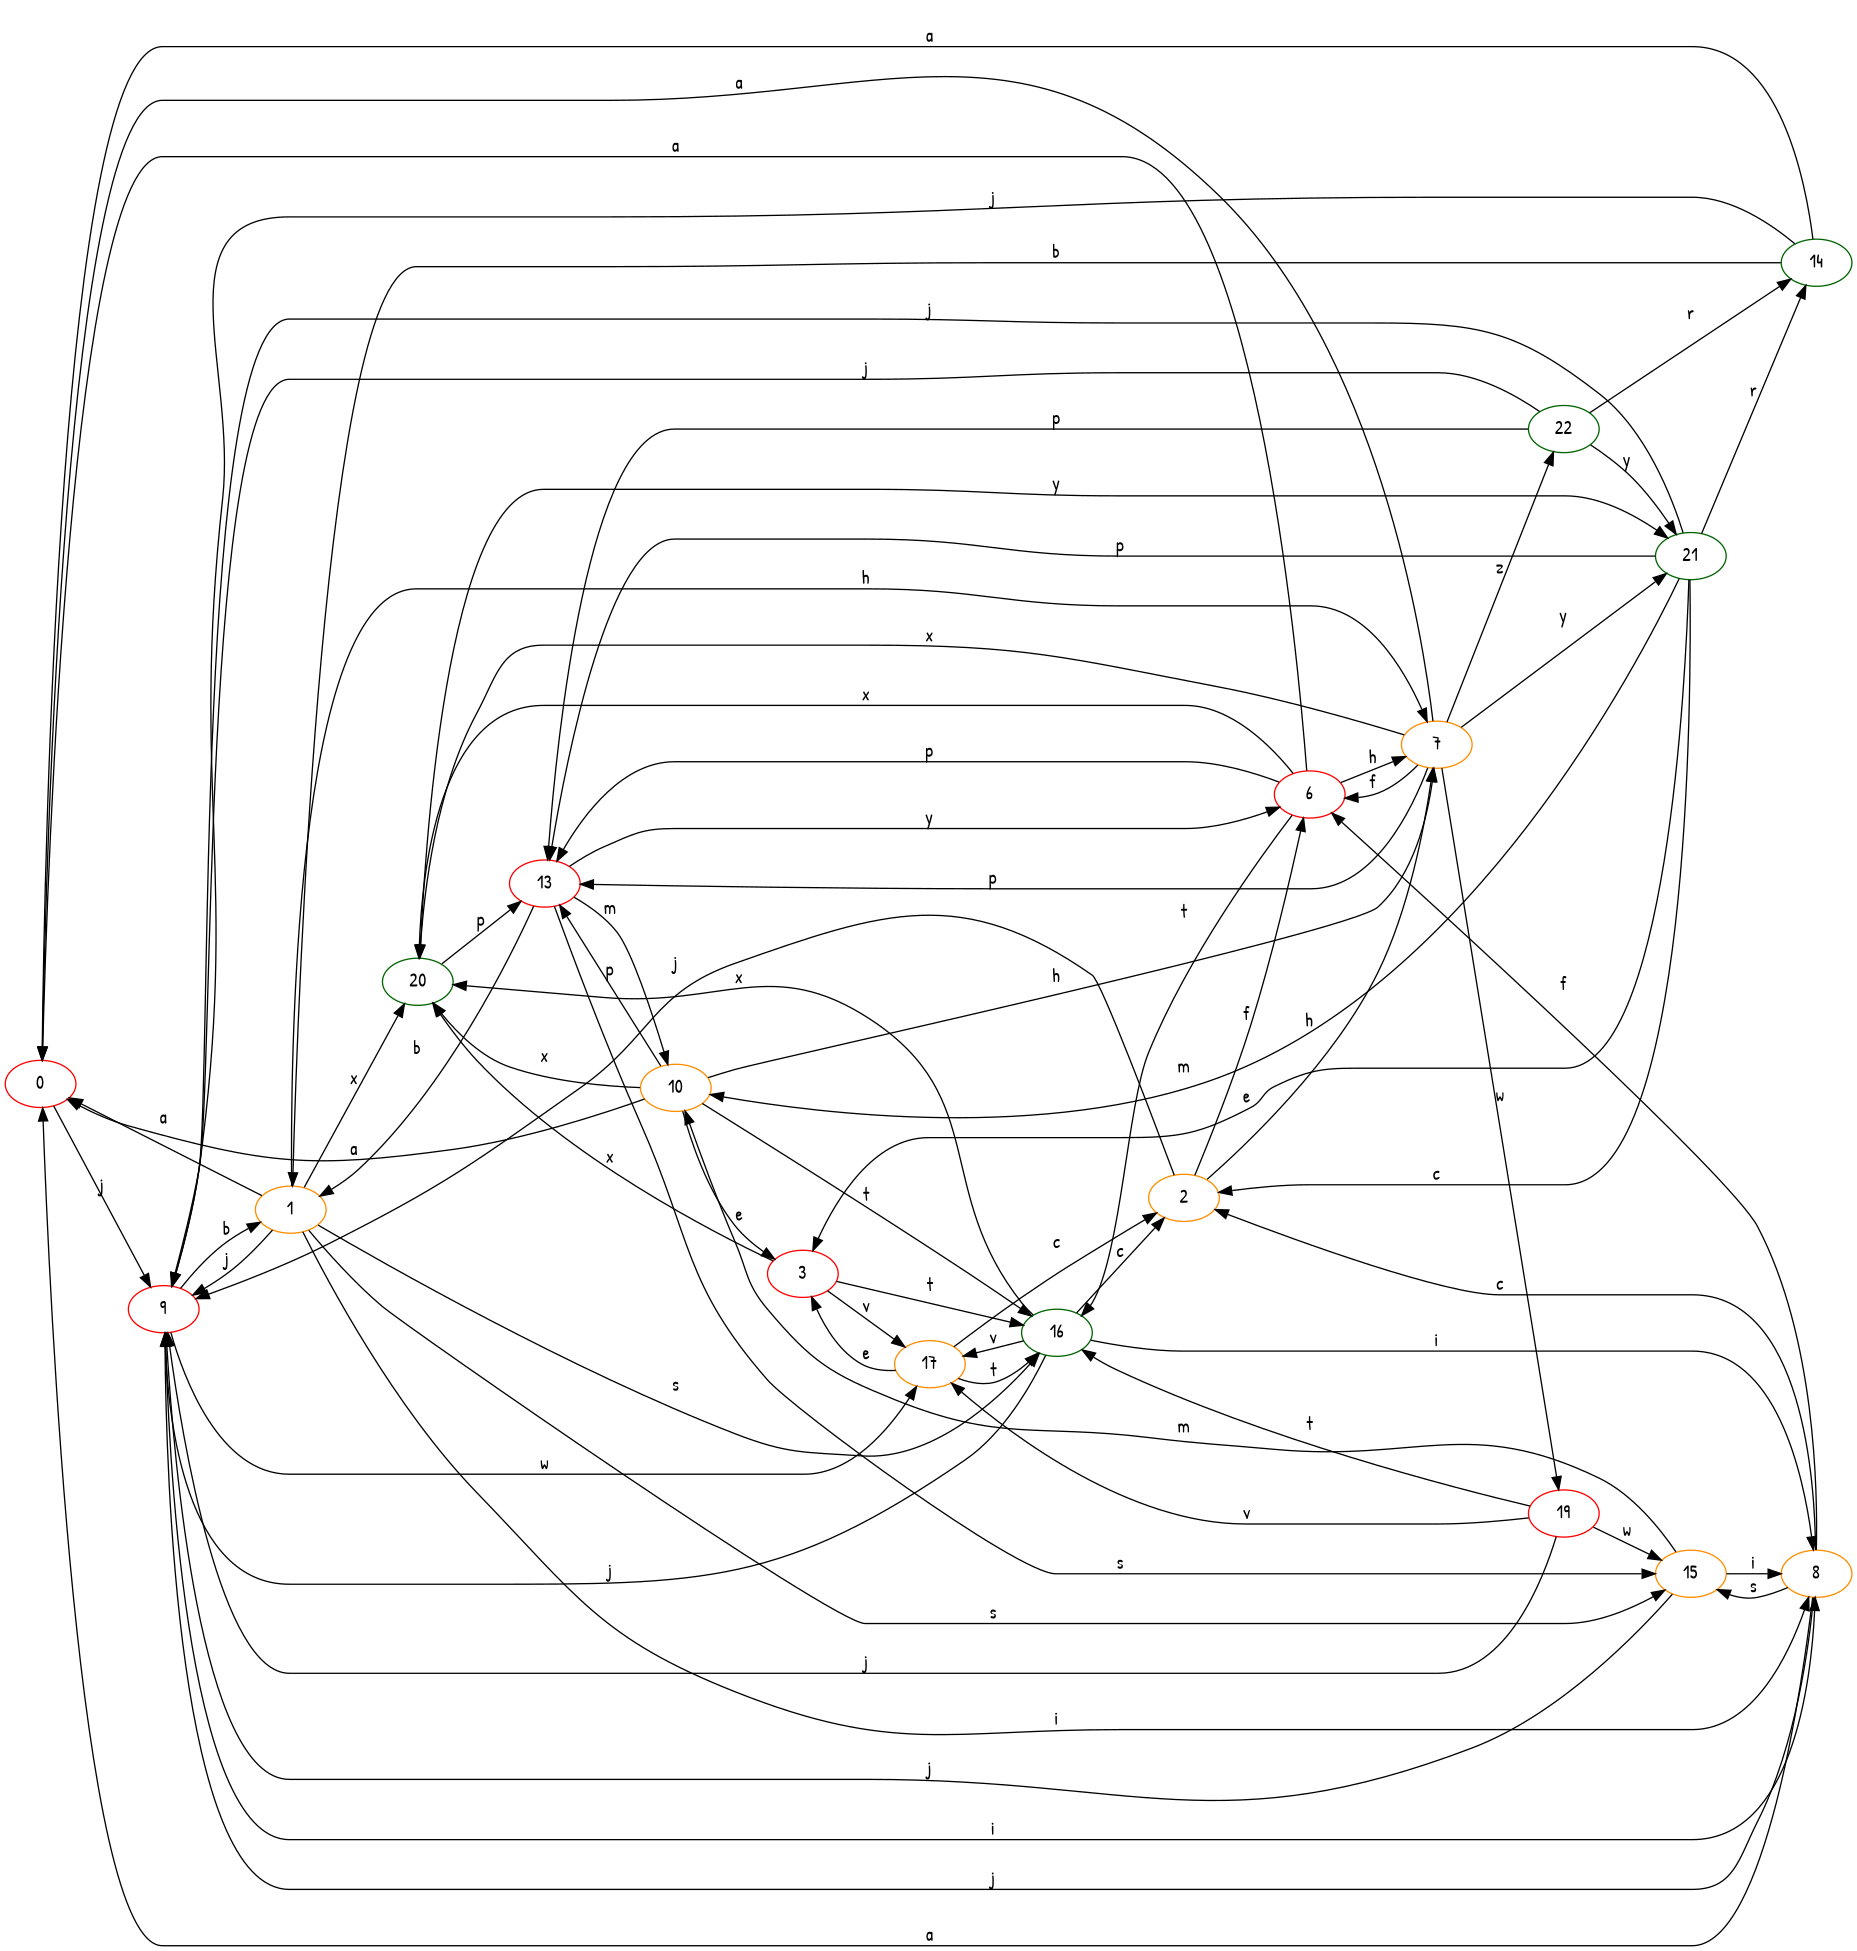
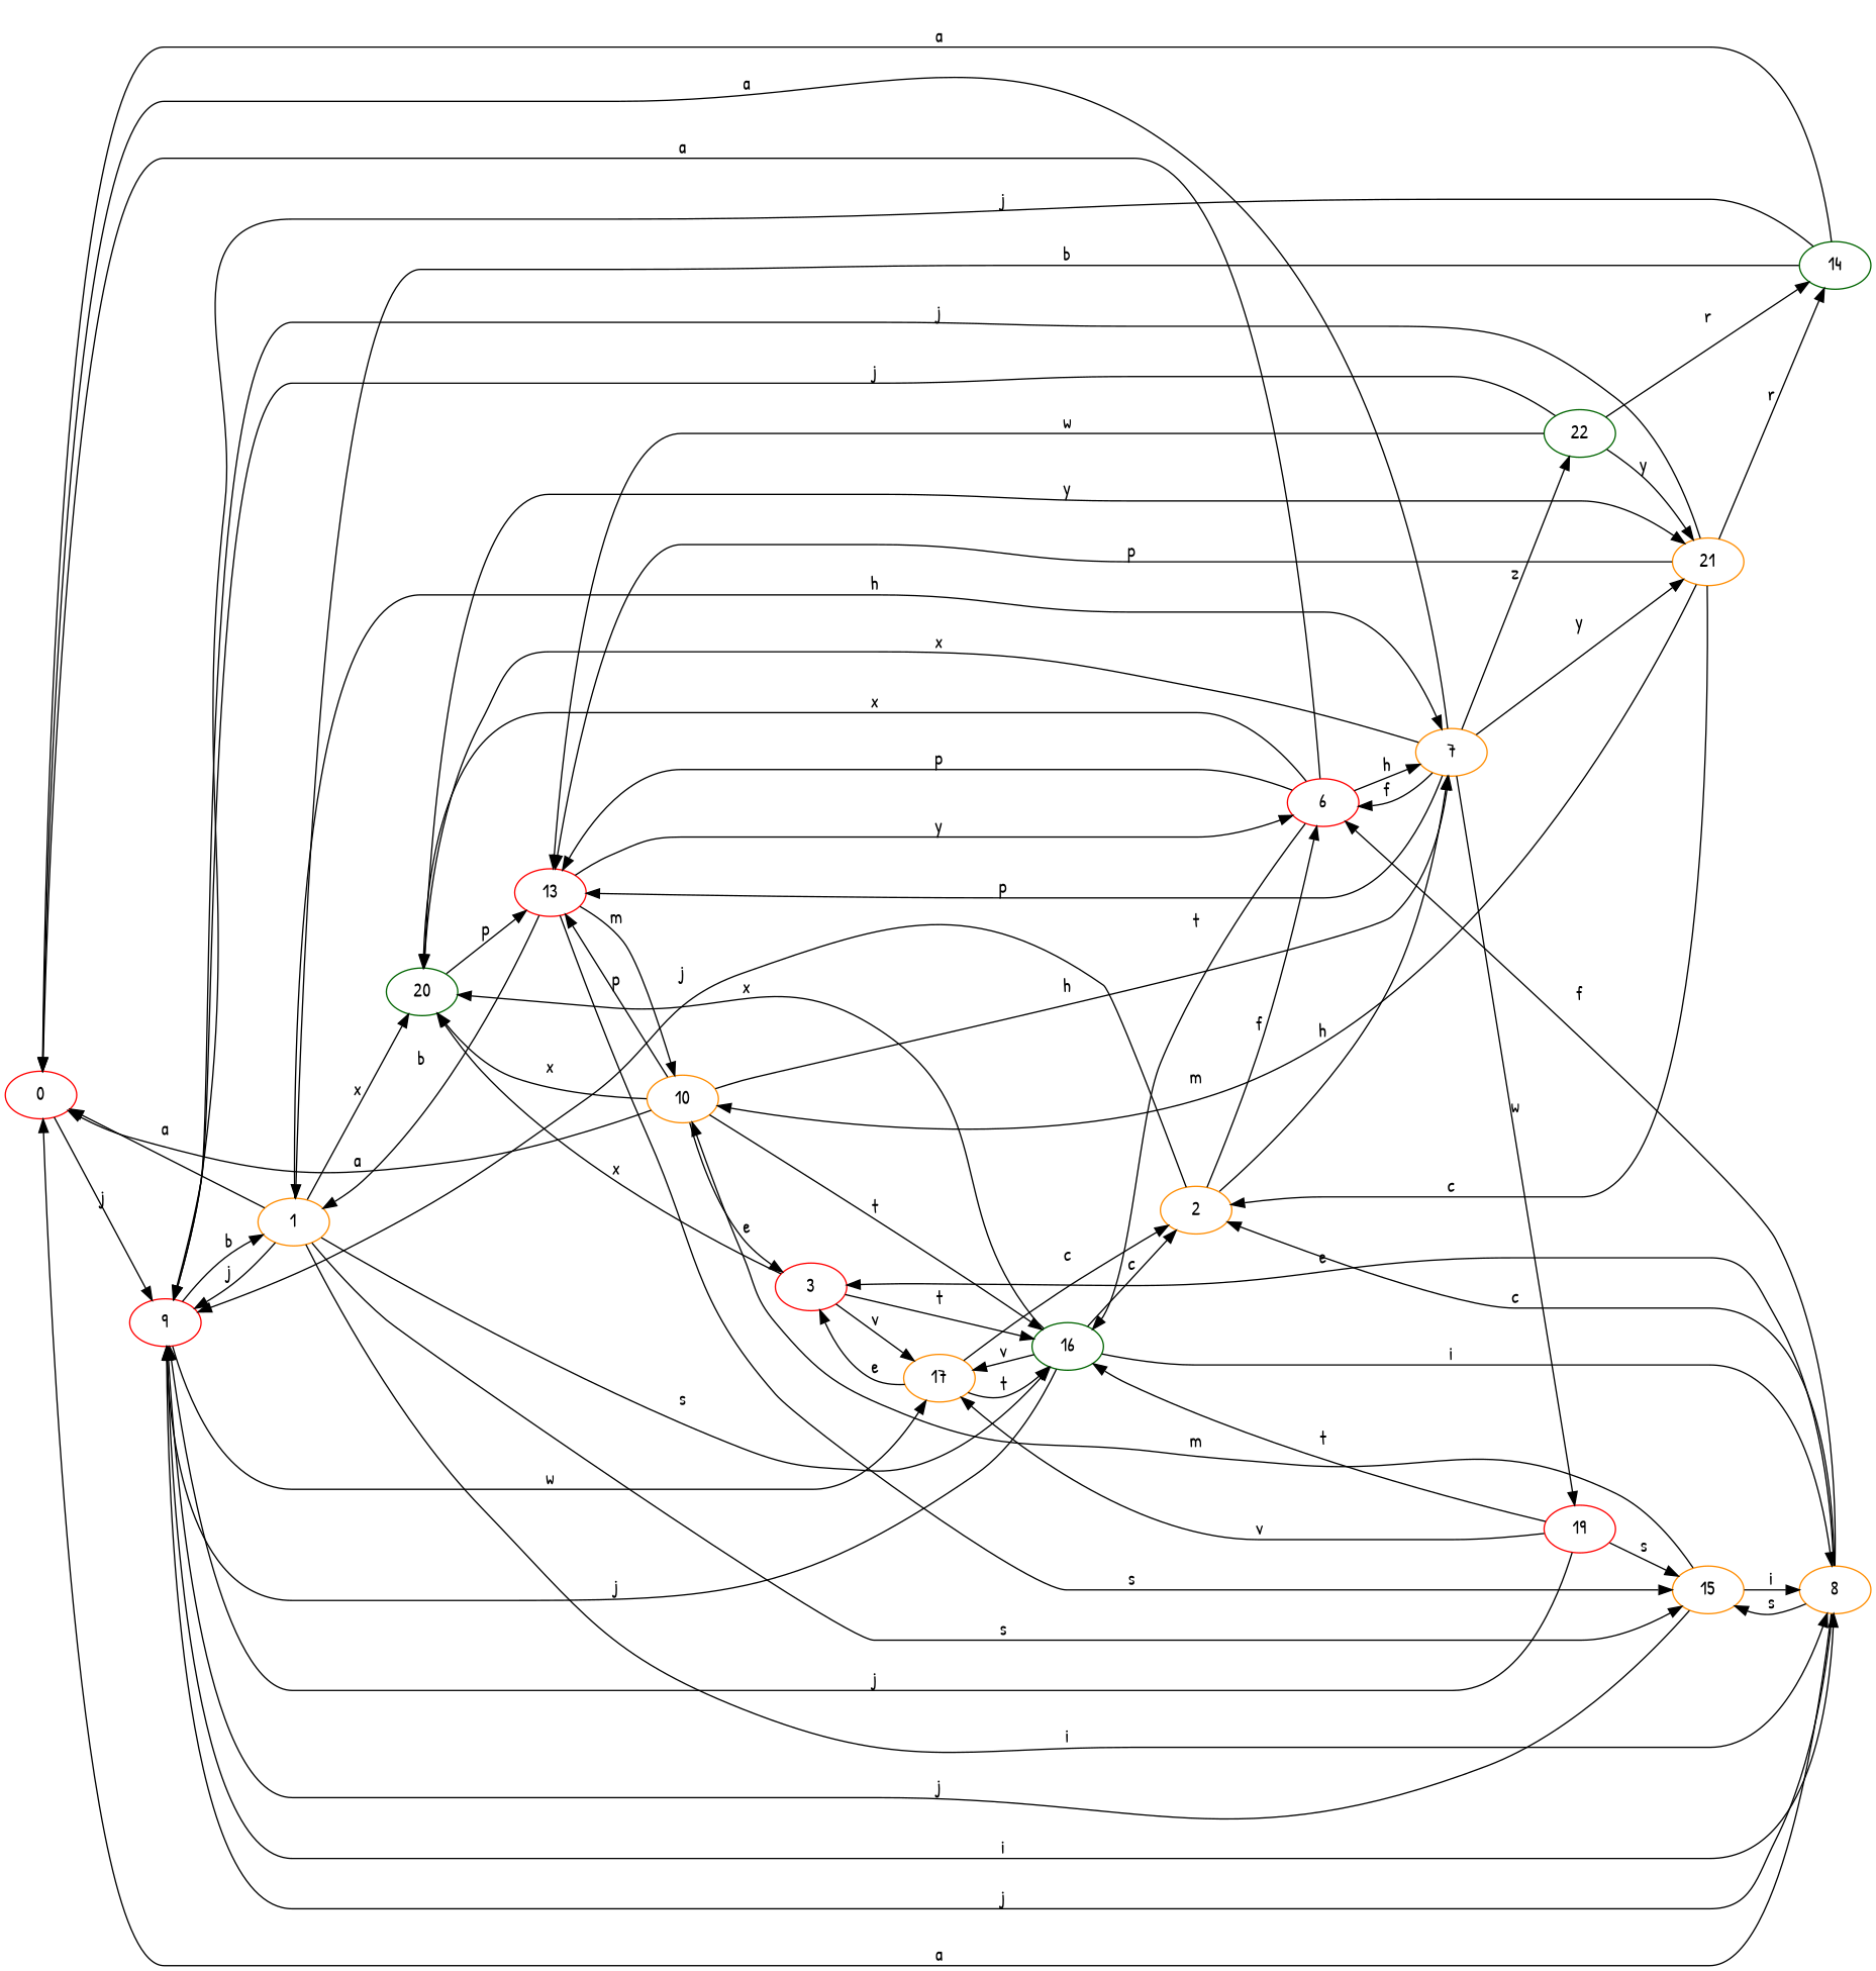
  strict digraph {
    fontname="Patrick Hand"
    rankdir=LR
    node [color=darkorange fontname="Patrick Hand"]
    edge [fontname="Patrick Hand"]
    0 [color=red]
    9 [color=red]
    1
    8
    17
    7
    15
    16 [color=darkgreen]
    20 [color=darkgreen]
    6 [color=red]
    13 [color=red]
    19 [color=red]
-   21 [color=darkgreen]
+   21
    22 [color=darkgreen]
    2
    3 [color=red]
    10
    14 [color=darkgreen]
    0 -> 9 [label=j]
    9 -> 1 [label=b]
    9 -> 8 [label=i]
    9 -> 17 [label=w]
    1 -> 0 [label=a]
    1 -> 9 [label=j]
    1 -> 8 [label=i]
    1 -> 7 [label=h]
    1 -> 15 [label=s]
    1 -> 16 [label=s]
    1 -> 20 [label=x]
    8 -> 0 [label=a]
    8 -> 9 [label=j]
    8 -> 15 [label=s]
    8 -> 6 [label=f]
    8 -> 2 [label=c]
-   21 -> 3 [label=e]
+   8 -> 3 [label=e]
    17 -> 16 [label=t]
    17 -> 2 [label=c]
    17 -> 3 [label=e]
    7 -> 0 [label=a]
    7 -> 20 [label=x]
    7 -> 6 [label=f]
    7 -> 13 [label=p]
    7 -> 19 [label=w]
    7 -> 21 [label=y]
    7 -> 22 [label=z]
    15 -> 9 [label=j]
    15 -> 8 [label=i]
    15 -> 10 [label=m]
    16 -> 9 [label=j]
    16 -> 8 [label=i]
    16 -> 17 [label=v]
    16 -> 20 [label=x]
    16 -> 2 [label=c]
    20 -> 13 [label=p]
    20 -> 21 [label=y]
    6 -> 0 [label=a]
    6 -> 7 [label=h]
    6 -> 16 [label=t]
    6 -> 20 [label=x]
    6 -> 13 [label=p]
    13 -> 1 [label=b]
    13 -> 15 [label=s]
    13 -> 6 [label=y]
    13 -> 10 [label=m]
    19 -> 9 [label=j]
    19 -> 17 [label=v]
-   19 -> 15 [label=w]
+   19 -> 15 [label=s]
    19 -> 16 [label=t]
    21 -> 9 [label=j]
    21 -> 13 [label=p]
    21 -> 2 [label=c]
    21 -> 10 [label=m]
    21 -> 14 [label=r]
    22 -> 9 [label=j]
-   22 -> 13 [label=p]
+   22 -> 13 [label=w]
    22 -> 21 [label=y]
    22 -> 14 [label=r]
    2 -> 9 [label=j]
    2 -> 7 [label=h]
    2 -> 6 [label=f]
    3 -> 17 [label=v]
    3 -> 16 [label=t]
    3 -> 20 [label=x]
    10 -> 0 [label=a]
    10 -> 7 [label=h]
    10 -> 16 [label=t]
    10 -> 20 [label=x]
    10 -> 13 [label=p]
    10 -> 3 [label=e]
    14 -> 0 [label=a]
    14 -> 9 [label=j]
    14 -> 1 [label=b]
  }
